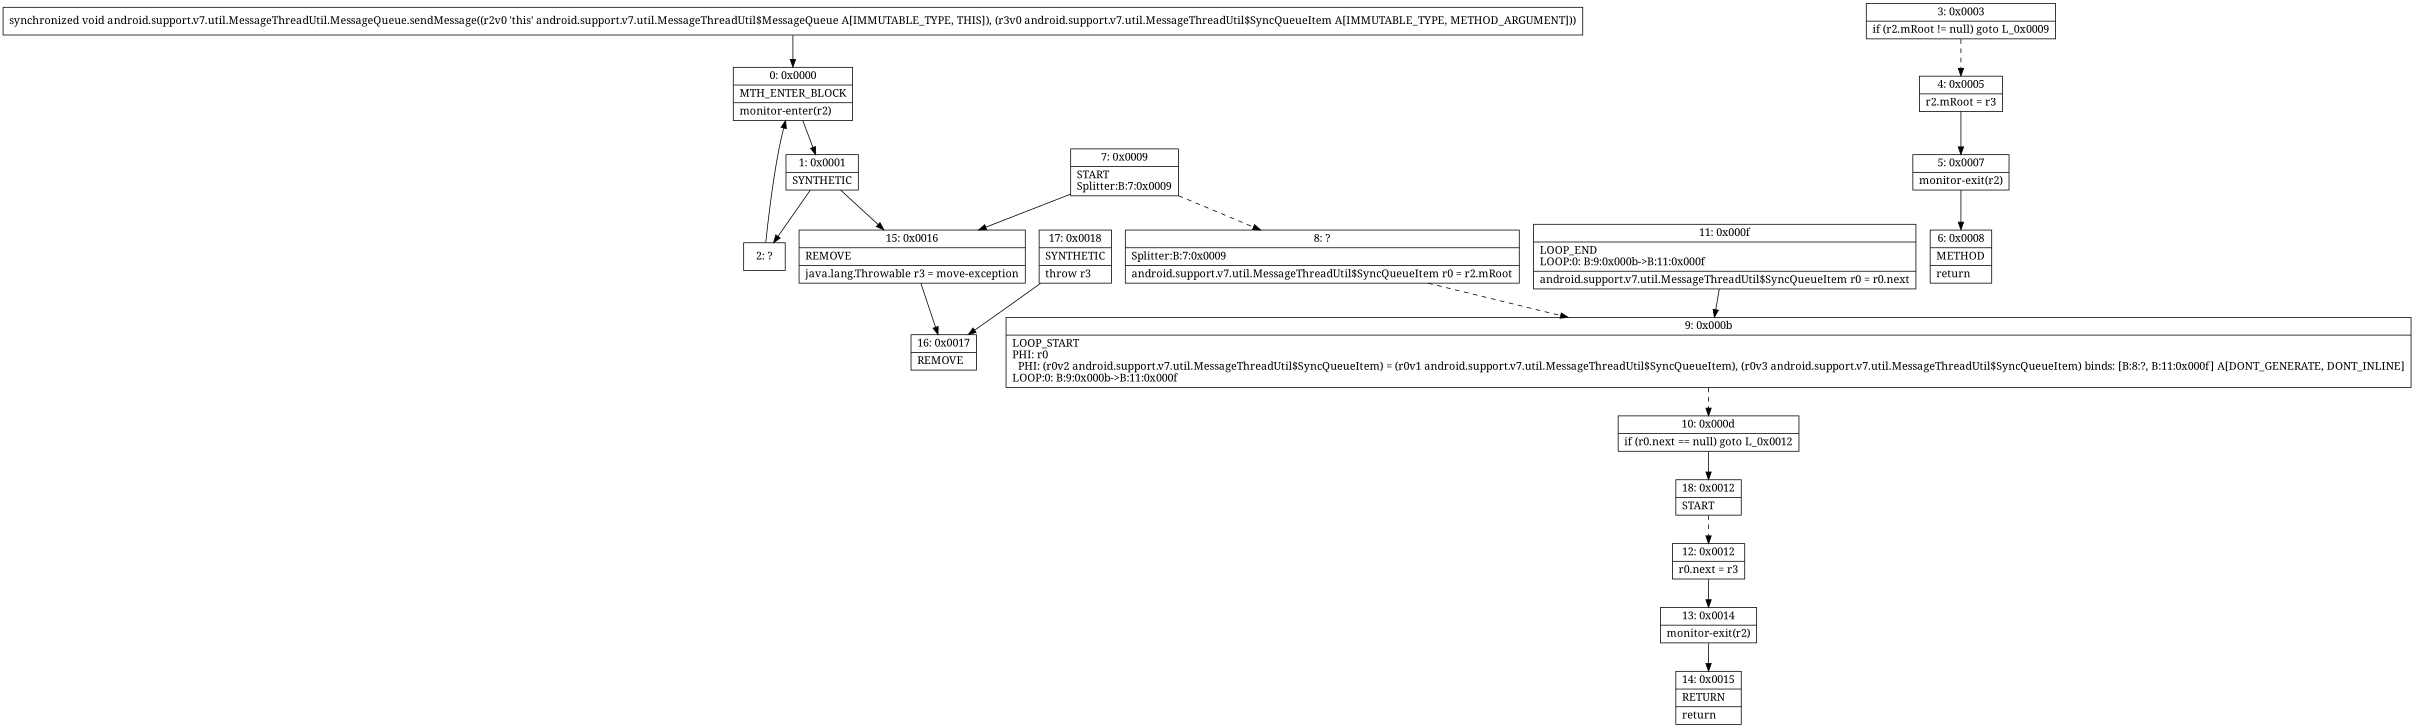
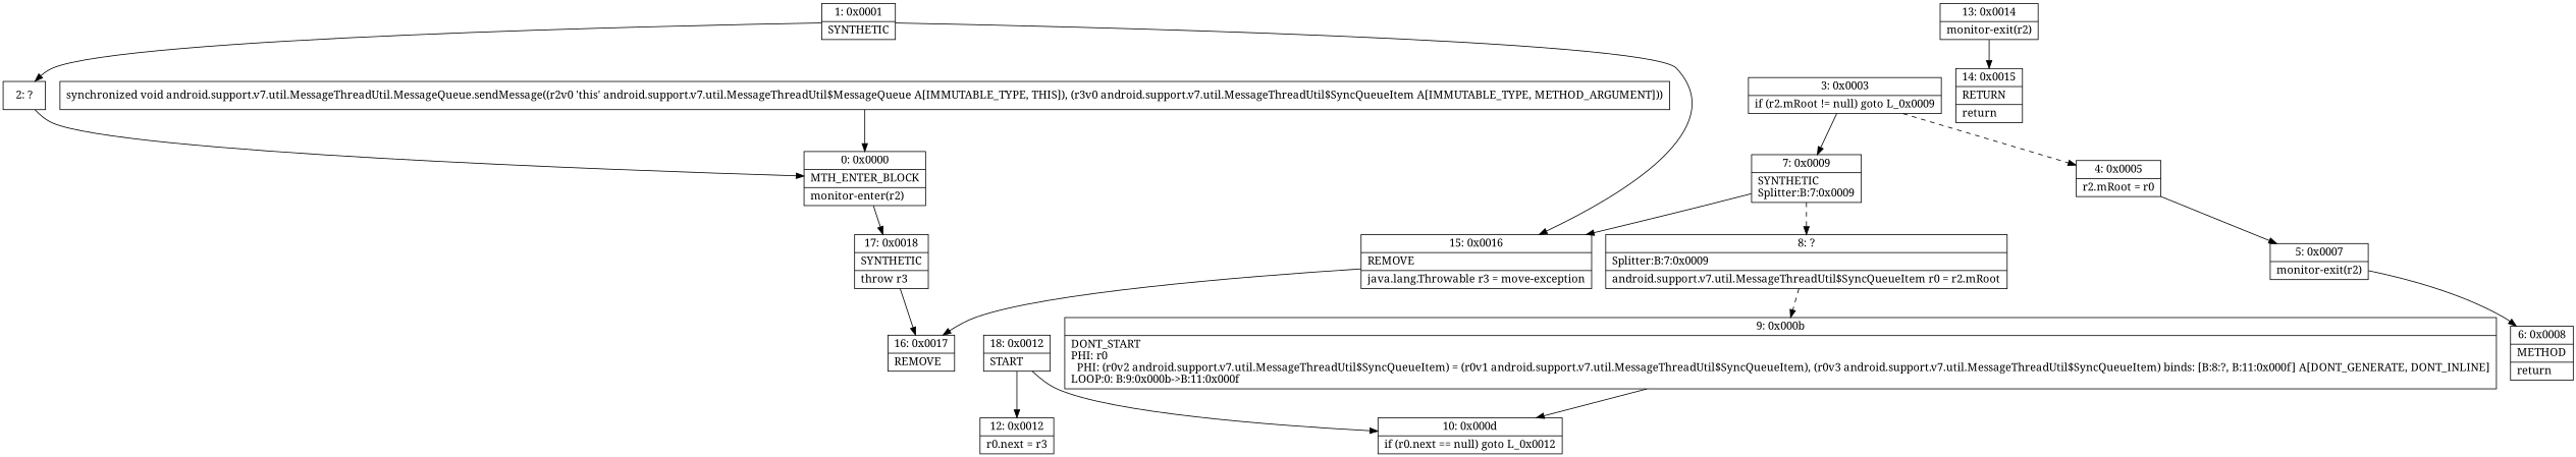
  digraph {
    fontname="Noto Serif"
    node [fontname="Noto Serif" shape=record]
    edge [fontname="Noto Serif"]
    n1 [label="{0\:\ 0x0000|MTH_ENTER_BLOCK\l|monitor\-enter(r2)\l}"]
    n2 [label="{1\:\ 0x0001|SYNTHETIC\l}"]
    n3 [label="{2\:\ ?}"]
    n4 [label="{15\:\ 0x0016|REMOVE\l|java.lang.Throwable r3 = move\-exception\l}"]
    n5 [label="{16\:\ 0x0017|REMOVE\l}"]
    n6 [label="{3\:\ 0x0003|if (r2.mRoot != null) goto L_0x0009\l}"]
-   n7 [label="{4\:\ 0x0005|r2.mRoot = r3\l}"]
-   n8 [label="{7\:\ 0x0009|START\lSplitter:B:7:0x0009\l}"]
+   n7 [label="{4\:\ 0x0005|r2.mRoot = r0\l}"]
+   n8 [label="{7\:\ 0x0009|SYNTHETIC\lSplitter:B:7:0x0009\l}"]
    n9 [label="{5\:\ 0x0007|monitor\-exit(r2)\l}"]
    n10 [label="{8\:\ ?|Splitter:B:7:0x0009\l|android.support.v7.util.MessageThreadUtil$SyncQueueItem r0 = r2.mRoot\l}"]
    n11 [label="{6\:\ 0x0008|METHOD\l|return\l}"]
-   n12 [label="{9\:\ 0x000b|LOOP_START\lPHI: r0 \l  PHI: (r0v2 android.support.v7.util.MessageThreadUtil$SyncQueueItem) = (r0v1 android.support.v7.util.MessageThreadUtil$SyncQueueItem), (r0v3 android.support.v7.util.MessageThreadUtil$SyncQueueItem) binds: [B:8:?, B:11:0x000f] A[DONT_GENERATE, DONT_INLINE]\lLOOP:0: B:9:0x000b\-\>B:11:0x000f\l}"]
+   n12 [label="{9\:\ 0x000b|DONT_START\lPHI: r0 \l  PHI: (r0v2 android.support.v7.util.MessageThreadUtil$SyncQueueItem) = (r0v1 android.support.v7.util.MessageThreadUtil$SyncQueueItem), (r0v3 android.support.v7.util.MessageThreadUtil$SyncQueueItem) binds: [B:8:?, B:11:0x000f] A[DONT_GENERATE, DONT_INLINE]\lLOOP:0: B:9:0x000b\-\>B:11:0x000f\l}"]
    n13 [label="{10\:\ 0x000d|if (r0.next == null) goto L_0x0012\l}"]
    n14 [label="{18\:\ 0x0012|START\l}"]
-   n15 [label="{11\:\ 0x000f|LOOP_END\lLOOP:0: B:9:0x000b\-\>B:11:0x000f\l|android.support.v7.util.MessageThreadUtil$SyncQueueItem r0 = r0.next\l}"]
    n16 [label="{12\:\ 0x0012|r0.next = r3\l}"]
    n17 [label="{13\:\ 0x0014|monitor\-exit(r2)\l}"]
    n18 [label="{14\:\ 0x0015|RETURN\l|return\l}"]
    n19 [label="{17\:\ 0x0018|SYNTHETIC\l|throw r3\l}"]
    n20 [label="{synchronized void android.support.v7.util.MessageThreadUtil.MessageQueue.sendMessage((r2v0 'this' android.support.v7.util.MessageThreadUtil$MessageQueue A[IMMUTABLE_TYPE, THIS]), (r3v0 android.support.v7.util.MessageThreadUtil$SyncQueueItem A[IMMUTABLE_TYPE, METHOD_ARGUMENT])) }"]
-   n1 -> n2
+   n1 -> n19
    n2 -> n3
    n2 -> n4
    n3 -> n1
    n4 -> n5
    n6 -> n7 [style=dashed]
+   n6 -> n8
    n7 -> n9
    n8 -> n4
    n8 -> n10 [style=dashed]
    n9 -> n11
    n10 -> n12 [style=dashed]
-   n12 -> n13 [style=dashed]
-   n13 -> n14
-   n14 -> n16 [style=dashed]
-   n15 -> n12
-   n16 -> n17
+   n12 -> n13
+   n14 -> n13
+   n14 -> n16
    n17 -> n18
    n19 -> n5
    n20 -> n1
  }
